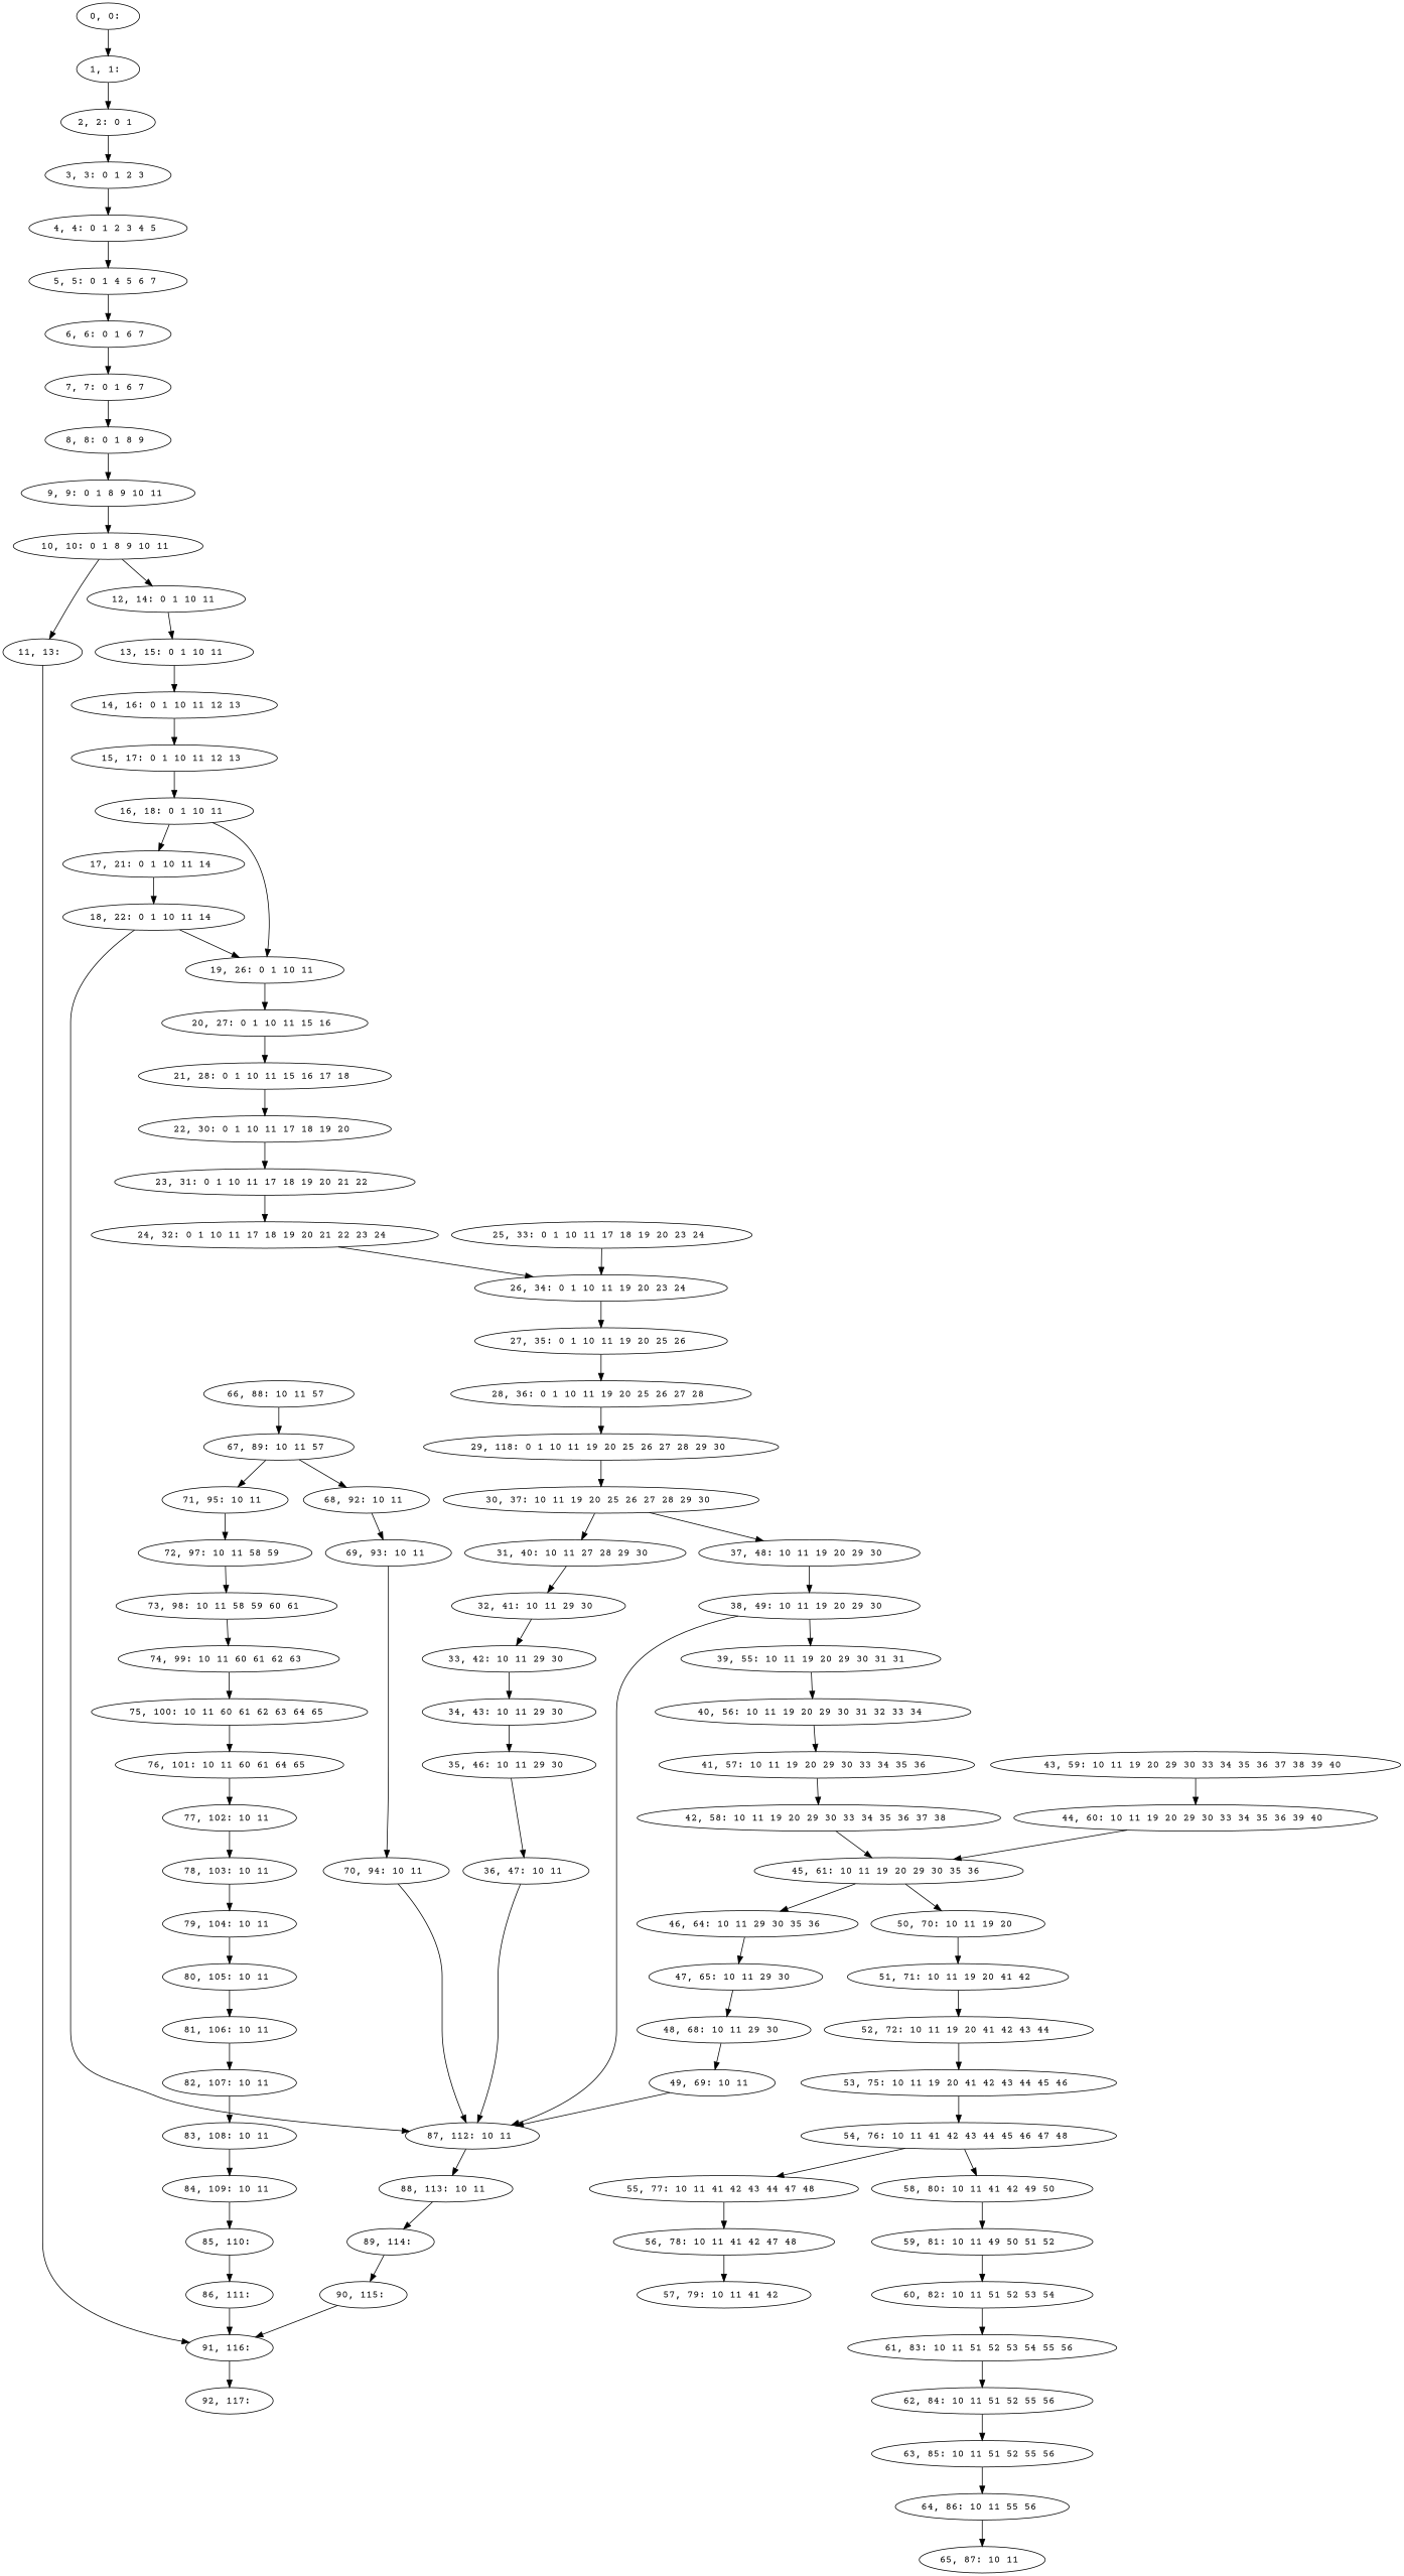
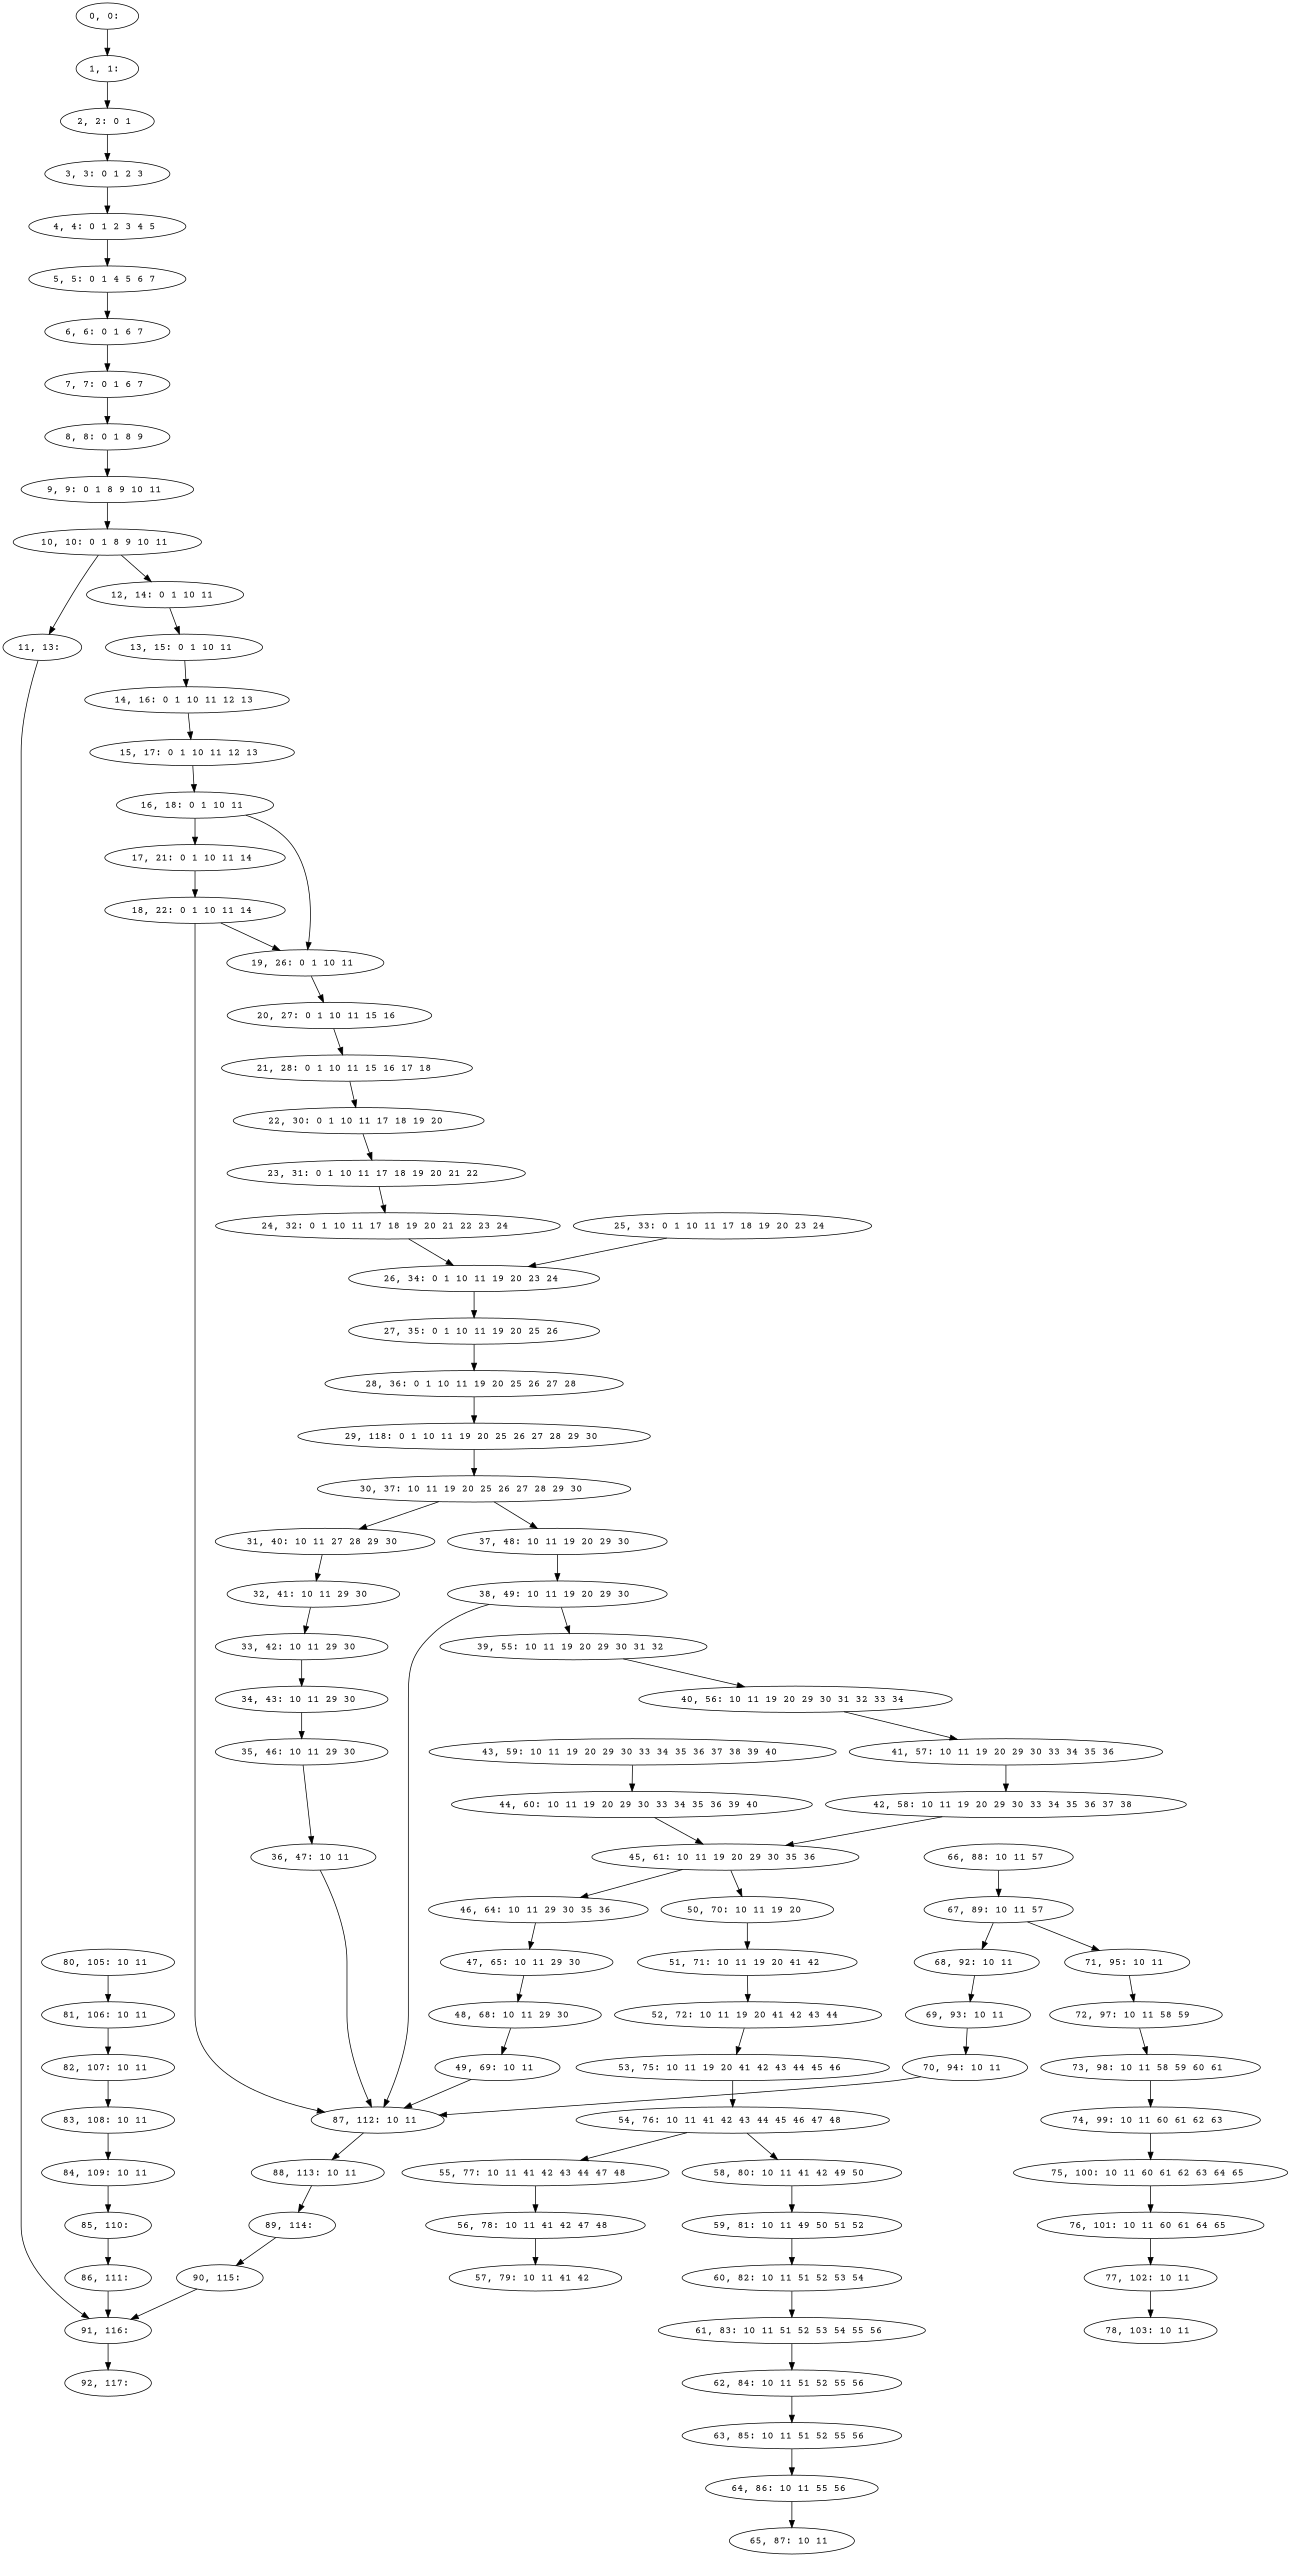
  digraph {
    fontname="Courier Prime"
    node [fontname="Courier Prime"]
    edge [fontname="Courier Prime"]
    n1 [label="0, 0: "]
    n2 [label="1, 1: "]
    n3 [label="2, 2: 0 1 "]
    n4 [label="3, 3: 0 1 2 3 "]
    n5 [label="4, 4: 0 1 2 3 4 5 "]
    n6 [label="5, 5: 0 1 4 5 6 7 "]
    n7 [label="6, 6: 0 1 6 7 "]
    n8 [label="7, 7: 0 1 6 7 "]
    n9 [label="8, 8: 0 1 8 9 "]
    n10 [label="9, 9: 0 1 8 9 10 11 "]
    n11 [label="10, 10: 0 1 8 9 10 11 "]
    n12 [label="11, 13: "]
    n13 [label="12, 14: 0 1 10 11 "]
    n14 [label="91, 116: "]
    n15 [label="13, 15: 0 1 10 11 "]
    n16 [label="92, 117: "]
    n17 [label="14, 16: 0 1 10 11 12 13 "]
    n18 [label="15, 17: 0 1 10 11 12 13 "]
    n19 [label="16, 18: 0 1 10 11 "]
    n20 [label="17, 21: 0 1 10 11 14 "]
    n21 [label="19, 26: 0 1 10 11 "]
    n22 [label="18, 22: 0 1 10 11 14 "]
    n23 [label="20, 27: 0 1 10 11 15 16 "]
    n24 [label="87, 112: 10 11 "]
    n25 [label="88, 113: 10 11 "]
    n26 [label="21, 28: 0 1 10 11 15 16 17 18 "]
    n27 [label="22, 30: 0 1 10 11 17 18 19 20 "]
    n28 [label="23, 31: 0 1 10 11 17 18 19 20 21 22 "]
    n29 [label="24, 32: 0 1 10 11 17 18 19 20 21 22 23 24 "]
    n30 [label="26, 34: 0 1 10 11 19 20 23 24 "]
    n31 [label="25, 33: 0 1 10 11 17 18 19 20 23 24 "]
    n32 [label="27, 35: 0 1 10 11 19 20 25 26 "]
    n33 [label="28, 36: 0 1 10 11 19 20 25 26 27 28 "]
    n34 [label="29, 118: 0 1 10 11 19 20 25 26 27 28 29 30 "]
    n35 [label="30, 37: 10 11 19 20 25 26 27 28 29 30 "]
    n36 [label="31, 40: 10 11 27 28 29 30 "]
    n37 [label="37, 48: 10 11 19 20 29 30 "]
    n38 [label="32, 41: 10 11 29 30 "]
    n39 [label="38, 49: 10 11 19 20 29 30 "]
    n40 [label="33, 42: 10 11 29 30 "]
    n41 [label="34, 43: 10 11 29 30 "]
    n42 [label="35, 46: 10 11 29 30 "]
    n43 [label="36, 47: 10 11 "]
-   n44 [label="39, 55: 10 11 19 20 29 30 31 31"]
+   n44 [label="39, 55: 10 11 19 20 29 30 31 32 "]
    n45 [label="40, 56: 10 11 19 20 29 30 31 32 33 34 "]
    n46 [label="41, 57: 10 11 19 20 29 30 33 34 35 36 "]
    n47 [label="42, 58: 10 11 19 20 29 30 33 34 35 36 37 38 "]
    n48 [label="45, 61: 10 11 19 20 29 30 35 36 "]
    n49 [label="43, 59: 10 11 19 20 29 30 33 34 35 36 37 38 39 40 "]
    n50 [label="44, 60: 10 11 19 20 29 30 33 34 35 36 39 40 "]
    n51 [label="46, 64: 10 11 29 30 35 36 "]
    n52 [label="50, 70: 10 11 19 20 "]
    n53 [label="47, 65: 10 11 29 30 "]
    n54 [label="51, 71: 10 11 19 20 41 42 "]
    n55 [label="48, 68: 10 11 29 30 "]
    n56 [label="49, 69: 10 11 "]
    n57 [label="52, 72: 10 11 19 20 41 42 43 44 "]
    n58 [label="53, 75: 10 11 19 20 41 42 43 44 45 46 "]
    n59 [label="54, 76: 10 11 41 42 43 44 45 46 47 48 "]
    n60 [label="55, 77: 10 11 41 42 43 44 47 48 "]
    n61 [label="58, 80: 10 11 41 42 49 50 "]
    n62 [label="56, 78: 10 11 41 42 47 48 "]
    n63 [label="57, 79: 10 11 41 42 "]
    n64 [label="59, 81: 10 11 49 50 51 52 "]
    n65 [label="60, 82: 10 11 51 52 53 54 "]
    n66 [label="61, 83: 10 11 51 52 53 54 55 56 "]
    n67 [label="62, 84: 10 11 51 52 55 56 "]
    n68 [label="63, 85: 10 11 51 52 55 56 "]
    n69 [label="64, 86: 10 11 55 56 "]
    n70 [label="65, 87: 10 11 "]
    n71 [label="66, 88: 10 11 57 "]
    n72 [label="67, 89: 10 11 57 "]
    n73 [label="68, 92: 10 11 "]
    n74 [label="71, 95: 10 11 "]
    n75 [label="69, 93: 10 11 "]
    n76 [label="72, 97: 10 11 58 59 "]
    n77 [label="70, 94: 10 11 "]
    n78 [label="73, 98: 10 11 58 59 60 61 "]
    n79 [label="74, 99: 10 11 60 61 62 63 "]
    n80 [label="75, 100: 10 11 60 61 62 63 64 65 "]
    n81 [label="76, 101: 10 11 60 61 64 65 "]
    n82 [label="77, 102: 10 11 "]
    n83 [label="78, 103: 10 11 "]
-   n84 [label="79, 104: 10 11 "]
    n85 [label="80, 105: 10 11 "]
    n86 [label="81, 106: 10 11 "]
    n87 [label="82, 107: 10 11 "]
    n88 [label="83, 108: 10 11 "]
    n89 [label="84, 109: 10 11 "]
    n90 [label="85, 110: "]
    n91 [label="86, 111: "]
    n92 [label="89, 114: "]
    n93 [label="90, 115: "]
    n1 -> n2
    n2 -> n3
    n3 -> n4
    n4 -> n5
    n5 -> n6
    n6 -> n7
    n7 -> n8
    n8 -> n9
    n9 -> n10
    n10 -> n11
    n11 -> n12
    n11 -> n13
    n12 -> n14
    n13 -> n15
    n14 -> n16
    n15 -> n17
    n17 -> n18
    n18 -> n19
    n19 -> n20
    n19 -> n21
    n20 -> n22
    n21 -> n23
    n22 -> n21
    n22 -> n24
    n23 -> n26
    n24 -> n25
    n25 -> n92
    n26 -> n27
    n27 -> n28
    n28 -> n29
    n29 -> n30
    n30 -> n32
    n31 -> n30
    n32 -> n33
    n33 -> n34
    n34 -> n35
    n35 -> n36
    n35 -> n37
    n36 -> n38
    n37 -> n39
    n38 -> n40
    n39 -> n24
    n39 -> n44
    n40 -> n41
    n41 -> n42
    n42 -> n43
    n43 -> n24
    n44 -> n45
    n45 -> n46
    n46 -> n47
    n47 -> n48
    n48 -> n51
    n48 -> n52
    n49 -> n50
    n50 -> n48
    n51 -> n53
    n52 -> n54
    n53 -> n55
    n54 -> n57
    n55 -> n56
    n56 -> n24
    n57 -> n58
    n58 -> n59
    n59 -> n60
    n59 -> n61
    n60 -> n62
    n61 -> n64
    n62 -> n63
    n64 -> n65
    n65 -> n66
    n66 -> n67
    n67 -> n68
    n68 -> n69
    n69 -> n70
    n71 -> n72
    n72 -> n73
    n72 -> n74
    n73 -> n75
    n74 -> n76
    n75 -> n77
    n76 -> n78
    n77 -> n24
    n78 -> n79
    n79 -> n80
    n80 -> n81
    n81 -> n82
    n82 -> n83
-   n83 -> n84
-   n84 -> n85
    n85 -> n86
    n86 -> n87
    n87 -> n88
    n88 -> n89
    n89 -> n90
    n90 -> n91
    n91 -> n14
    n92 -> n93
    n93 -> n14
  }
